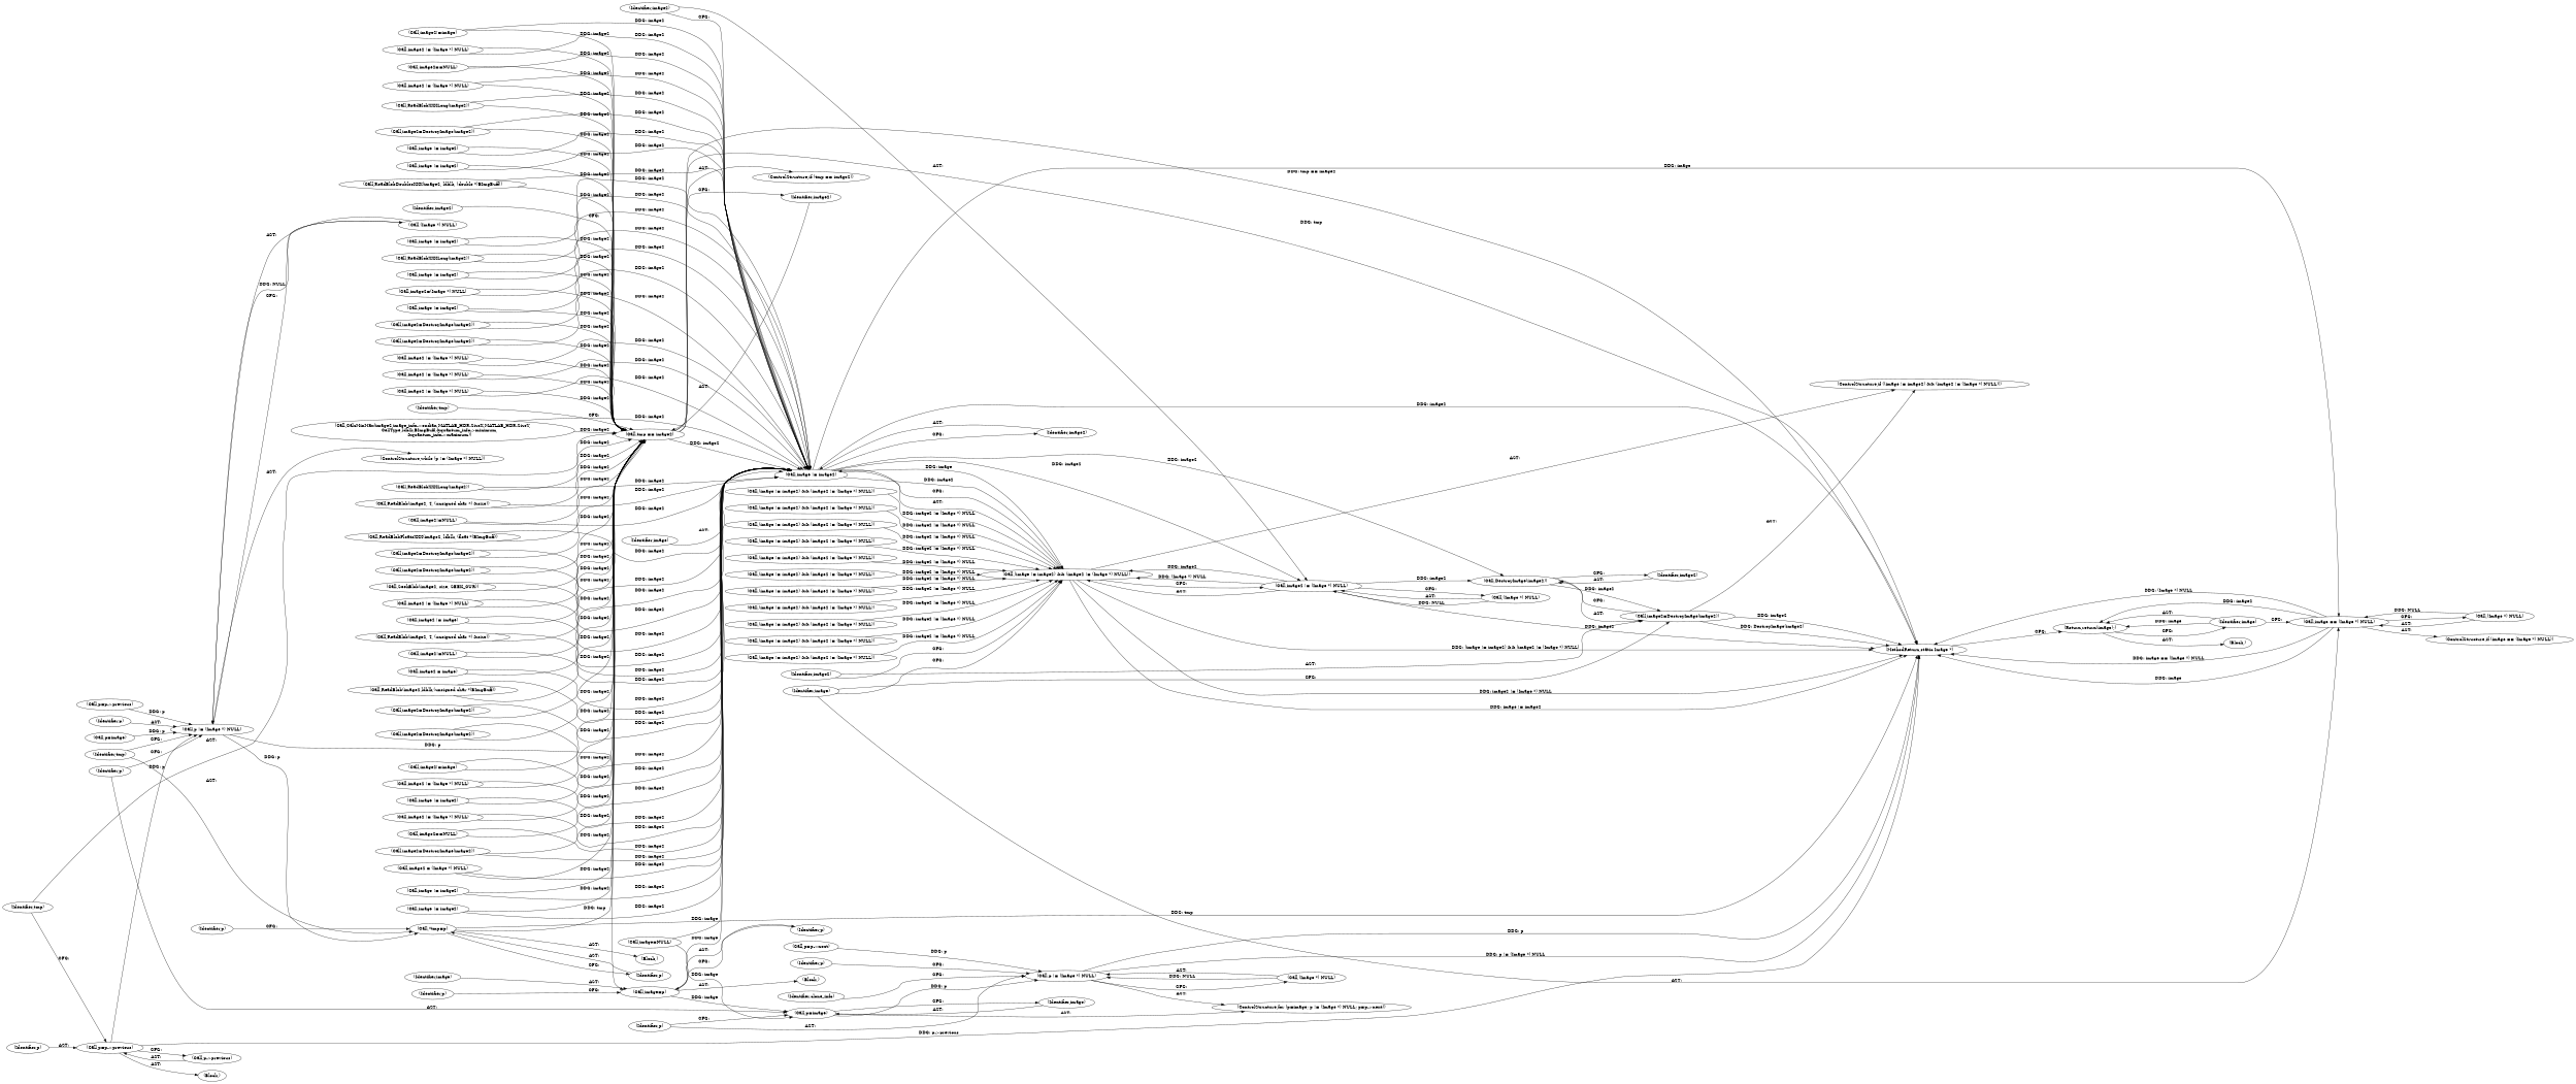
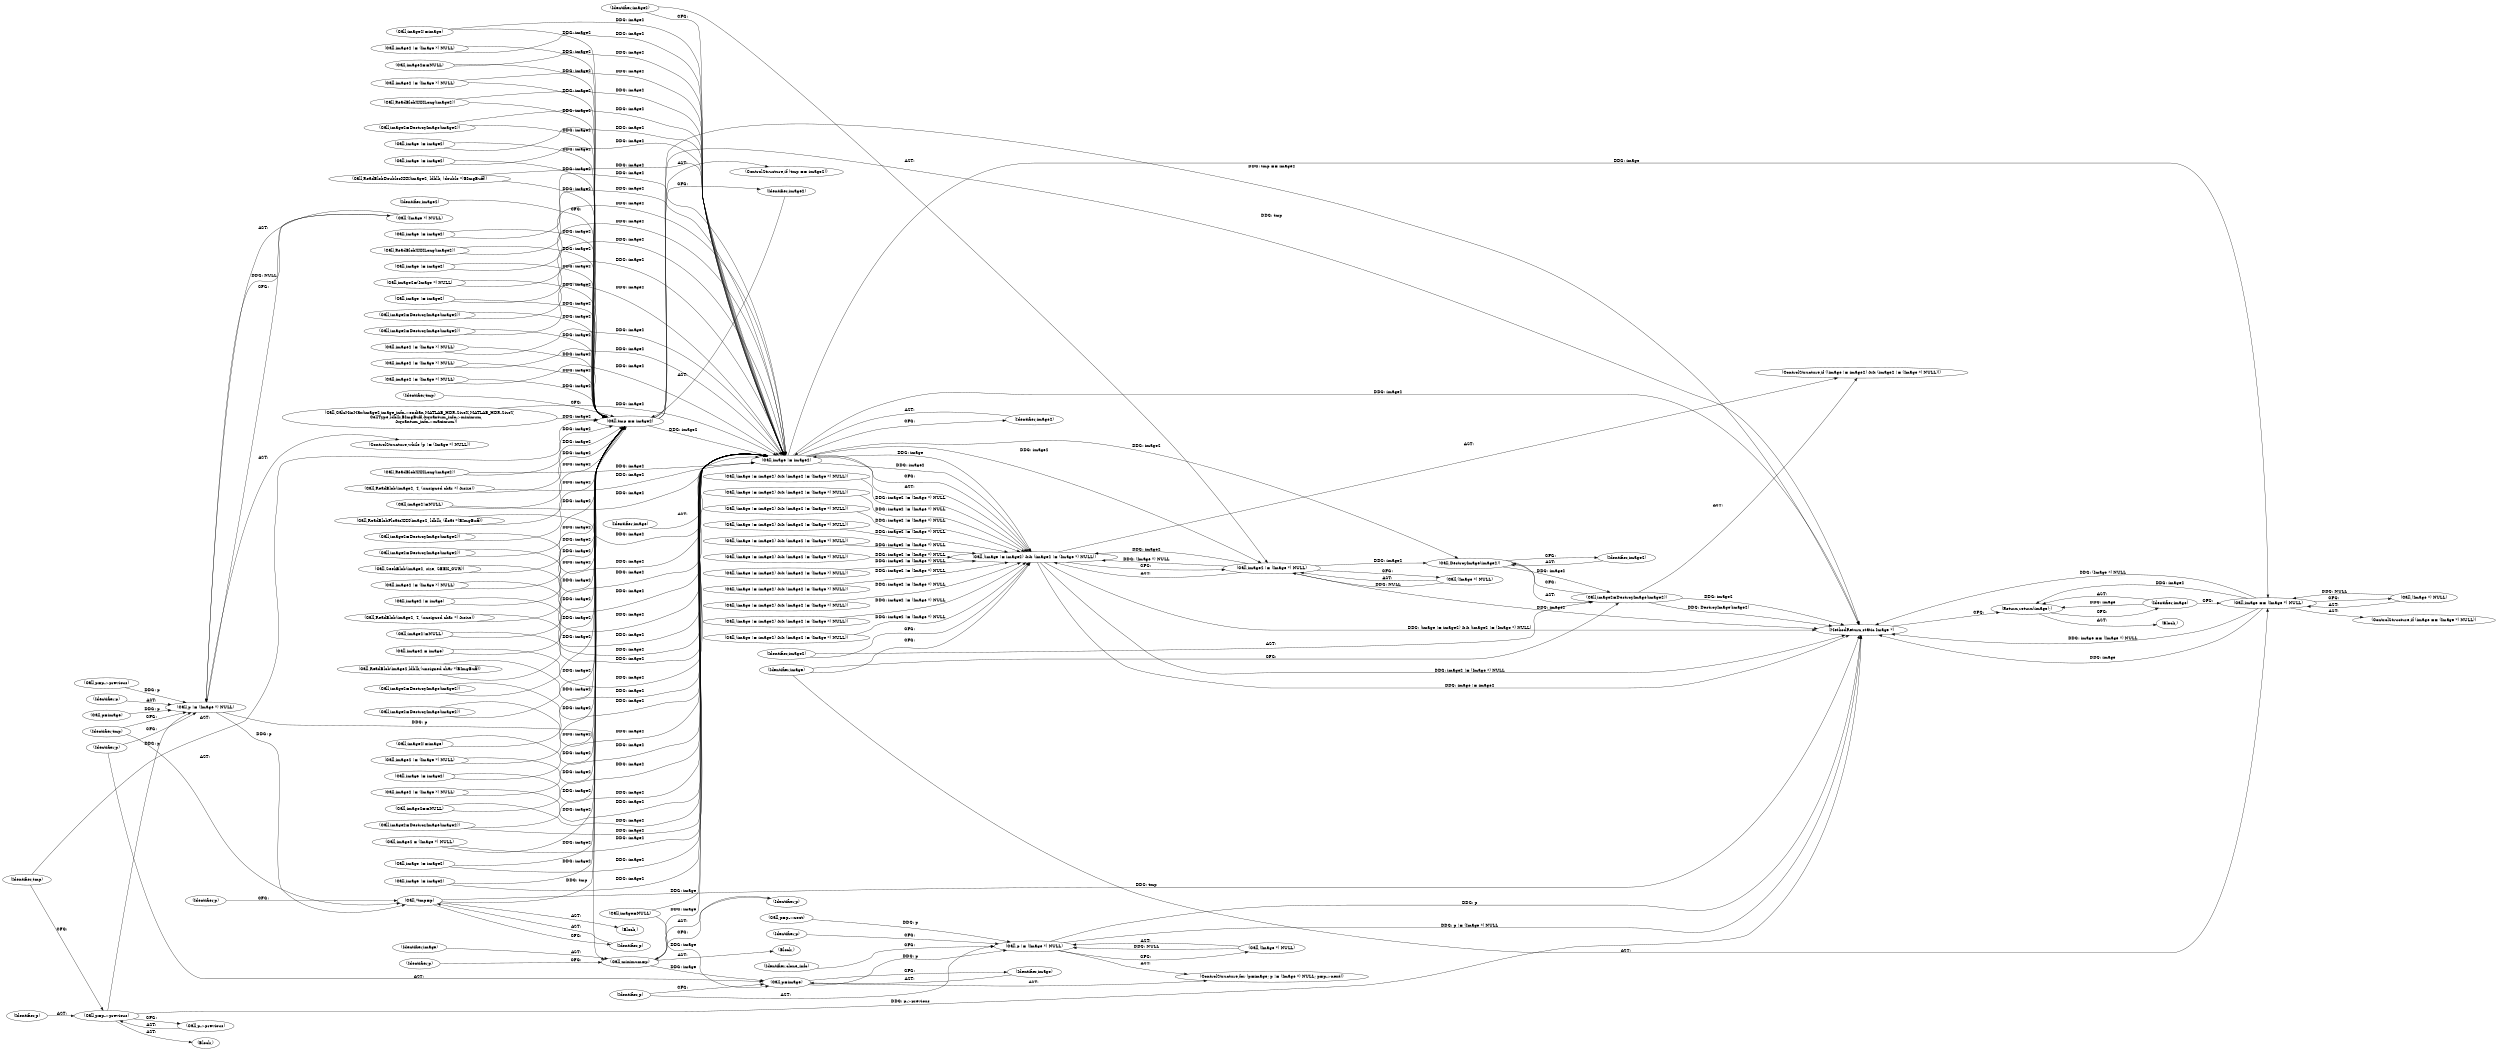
  digraph {
    rankdir=LR
    n1 [label="(Call,p=p->previous)"]
    n2 [label="(Call,p != (Image *) NULL)"]
    n3 [label="(Block,)"]
    n4 [label="(Call,p->previous)"]
    n5 [label="(MethodReturn,static Image *)"]
    n6 [label="(Call,*tmp=p)"]
-   n7 [label="(Call,image=p)"]
+   n7 [label="(Call,minimum=p)"]
    n8 [label="(Call,(Image *) NULL)"]
    n9 [label="(ControlStructure,while (p != (Image *) NULL))"]
    n10 [label="(Return,return(image);)"]
    n11 [label="(Call,tmp == image2)"]
    n12 [label="(Block,)"]
    n13 [label="(Identifier,p)"]
    n14 [label="(Call,image != image2)"]
    n15 [label="(Call,p=image)"]
    n16 [label="(Block,)"]
    n17 [label="(Identifier,p)"]
    n18 [label="(Identifier,image2)"]
    n19 [label="(ControlStructure,if (tmp == image2))"]
    n20 [label="(Call,(image != image2) && (image2 != (Image *) NULL))"]
    n21 [label="(Call,image2 != (Image *) NULL)"]
    n22 [label="(Call,DestroyImage(image2))"]
    n23 [label="(Call,image == (Image *) NULL)"]
    n24 [label="(Identifier,image2)"]
    n25 [label="(ControlStructure,if ((image != image2) && (image2 != (Image *) NULL)))"]
    n26 [label="(Call,(Image *) NULL)"]
    n27 [label="(Call,image2=DestroyImage(image2))"]
    n28 [label="(Identifier,image2)"]
    n29 [label="(Call,(Image *) NULL)"]
    n30 [label="(ControlStructure,if (image == (Image *) NULL))"]
    n31 [label="(Block,)"]
    n32 [label="(Identifier,image)"]
    n33 [label="(Call,p != (Image *) NULL)"]
    n34 [label="(Identifier,image)"]
    n35 [label="(ControlStructure,for (p=image; p != (Image *) NULL; p=p->next))"]
    n36 [label="(Call,(Image *) NULL)"]
    n37 [label="(Call,image2 = image)"]
    n38 [label="(Call,ReadBlob(image2,ldblk,(unsigned char *)BImgBuff))"]
    n39 [label="(Call,(image != image2) && (image2 != (Image *) NULL))"]
    n40 [label="(Call,(image != image2) && (image2 != (Image *) NULL))"]
    n41 [label="(Call,image2=DestroyImage(image2))"]
    n42 [label="(Call,image=NULL)"]
    n43 [label="(Call,image != image2)"]
    n44 [label="(Call,image != image2)"]
    n45 [label="(Call,ReadBlobXXXLong(image2))"]
    n46 [label="(Identifier,image)"]
    n47 [label="(Call,image != image2)"]
    n48 [label="(Call,image2=(Image *) NULL)"]
    n49 [label="(Call,image != image2)"]
    n50 [label="(Identifier,p)"]
    n51 [label="(Identifier,tmp)"]
    n52 [label="(Call,(image != image2) && (image2 != (Image *) NULL))"]
    n53 [label="(Identifier,image)"]
    n54 [label="(Call,p=p->previous)"]
    n55 [label="(Call,image2=DestroyImage(image2))"]
    n56 [label="(Call,image2=DestroyImage(image2))"]
    n57 [label="(Call,image2 != (Image *) NULL)"]
    n58 [label="(Identifier,image2)"]
    n59 [label="(Call,image2 != (Image *) NULL)"]
    n60 [label="(Identifier,p)"]
    n61 [label="(Call,image2 != (Image *) NULL)"]
    n62 [label="(Call,CalcMinMax(image2,image_info->endian,MATLAB_HDR.SizeX,MATLAB_HDR.SizeY,\n          CellType,ldblk,BImgBuff,&quantum_info->minimum,\n          &quantum_info->maximum))"]
    n63 [label="(Call,ReadBlob(image2, 4, (unsigned char *) &size))"]
    n64 [label="(Call,image2!=NULL)"]
    n65 [label="(Identifier,p)"]
    n66 [label="(Call,ReadBlobFloatsXXX(image2, ldblk, (float *)BImgBuff))"]
    n67 [label="(Call,image2=DestroyImage(image2))"]
    n68 [label="(Call,SeekBlob(image2, size, SEEK_CUR))"]
    n69 [label="(Call,image2 != image)"]
    n70 [label="(Identifier,tmp)"]
    n71 [label="(Identifier,clone_info)"]
    n72 [label="(Identifier,image2)"]
    n73 [label="(Call,image2!=NULL)"]
    n74 [label="(Call,image2=DestroyImage(image2))"]
    n75 [label="(Call,image2 != (Image *) NULL)"]
    n76 [label="(Identifier,p)"]
    n77 [label="(Call,image != image2)"]
    n78 [label="(Call,image2 != (Image *) NULL)"]
    n79 [label="(Call,p=p->next)"]
    n80 [label="(Identifier,p)"]
    n81 [label="(Call,p=image)"]
    n82 [label="(Call,image2==NULL)"]
    n83 [label="(Call,image2=DestroyImage(image2))"]
    n84 [label="(Call,image2 = (Image *) NULL)"]
    n85 [label="(Call,image2!=image)"]
    n86 [label="(Call,(image != image2) && (image2 != (Image *) NULL))"]
    n87 [label="(Call,image2 != (Image *) NULL)"]
    n88 [label="(Identifier,image2)"]
    n89 [label="(Call,image2==NULL)"]
    n90 [label="(Call,image2 != (Image *) NULL)"]
    n91 [label="(Call,ReadBlobXXXLong(image2))"]
    n92 [label="(Call,image2=DestroyImage(image2))"]
    n93 [label="(Call,(image != image2) && (image2 != (Image *) NULL))"]
    n94 [label="(Call,(image != image2) && (image2 != (Image *) NULL))"]
    n95 [label="(Call,image != image2)"]
    n96 [label="(Call,image2=DestroyImage(image2))"]
    n97 [label="(Call,image2 != (Image *) NULL)"]
    n98 [label="(Identifier,image)"]
    n99 [label="(Call,ReadBlobDoublesXXX(image2, ldblk, (double *)BImgBuff))"]
    n100 [label="(Identifier,p)"]
    n101 [label="(Identifier,p)"]
    n102 [label="(Call,ReadBlobXXXLong(image2))"]
    n103 [label="(Call,(image != image2) && (image2 != (Image *) NULL))"]
    n104 [label="(Call,(image != image2) && (image2 != (Image *) NULL))"]
    n105 [label="(Call,(image != image2) && (image2 != (Image *) NULL))"]
    n106 [label="(Call,(image != image2) && (image2 != (Image *) NULL))"]
    n107 [label="(Identifier,tmp)"]
    n108 [label="(Call,ReadBlob(image2, 4, (unsigned char *) &size))"]
    n109 [label="(Call,image2!=image)"]
    n110 [label="(Call,image != image2)"]
    n111 [label="(Call,(image != image2) && (image2 != (Image *) NULL))"]
    n112 [label="(Call,image != image2)"]
    n1 -> n2 [label="DDG: p"]
    n1 -> n3 [label="AST: "]
    n1 -> n4 [label="CFG: "]
    n1 -> n5 [label="DDG: p->previous"]
    n2 -> n6 [label="DDG: p"]
    n2 -> n7 [label="DDG: p"]
    n2 -> n8 [label="CFG: "]
    n2 -> n9 [label="AST: "]
    n4 -> n1 [label="AST: "]
    n5 -> n10 [label="CFG: "]
    n6 -> n5 [label="DDG: tmp"]
    n6 -> n11 [label="DDG: tmp"]
    n6 -> n12 [label="AST: "]
    n6 -> n13 [label="CFG: "]
    n7 -> n14 [label="DDG: image"]
    n7 -> n15 [label="DDG: image"]
    n7 -> n16 [label="AST: "]
    n7 -> n17 [label="CFG: "]
    n8 -> n2 [label="AST: "]
    n8 -> n2 [label="DDG: NULL"]
    n10 -> n31 [label="AST: "]
    n10 -> n32 [label="CFG: "]
    n11 -> n5 [label="DDG: tmp"]
    n11 -> n5 [label="DDG: tmp == image2"]
    n11 -> n14 [label="DDG: image2"]
    n11 -> n18 [label="CFG: "]
    n11 -> n19 [label="AST: "]
    n13 -> n6 [label="AST: "]
    n14 -> n5 [label="DDG: image2"]
    n14 -> n20 [label="AST: "]
    n14 -> n20 [label="DDG: image"]
    n14 -> n20 [label="DDG: image2"]
    n14 -> n21 [label="DDG: image2"]
    n14 -> n22 [label="DDG: image2"]
    n14 -> n23 [label="DDG: image"]
    n14 -> n24 [label="CFG: "]
    n15 -> n33 [label="DDG: p"]
    n15 -> n34 [label="CFG: "]
    n15 -> n35 [label="AST: "]
    n17 -> n7 [label="AST: "]
    n18 -> n11 [label="AST: "]
    n20 -> n5 [label="DDG: image2 != (Image *) NULL"]
    n20 -> n5 [label="DDG: image != image2"]
    n20 -> n5 [label="DDG: (image != image2) && (image2 != (Image *) NULL)"]
    n20 -> n14 [label="CFG: "]
    n20 -> n21 [label="CFG: "]
    n20 -> n25 [label="AST: "]
    n21 -> n5 [label="DDG: image2"]
    n21 -> n20 [label="AST: "]
    n21 -> n20 [label="DDG: image2"]
    n21 -> n20 [label="DDG: (Image *) NULL"]
    n21 -> n22 [label="DDG: image2"]
    n21 -> n26 [label="CFG: "]
    n22 -> n27 [label="AST: "]
    n22 -> n27 [label="DDG: image2"]
    n22 -> n28 [label="CFG: "]
    n23 -> n5 [label="DDG: image"]
    n23 -> n5 [label="DDG: (Image *) NULL"]
    n23 -> n5 [label="DDG: image == (Image *) NULL"]
    n23 -> n10 [label="DDG: image2"]
    n23 -> n29 [label="CFG: "]
    n23 -> n30 [label="AST: "]
    n24 -> n14 [label="AST: "]
    n26 -> n21 [label="AST: "]
    n26 -> n21 [label="DDG: NULL"]
    n27 -> n5 [label="DDG: image2"]
    n27 -> n5 [label="DDG: DestroyImage(image2)"]
    n27 -> n22 [label="CFG: "]
    n27 -> n25 [label="AST: "]
    n28 -> n22 [label="AST: "]
    n29 -> n23 [label="AST: "]
    n29 -> n23 [label="DDG: NULL"]
    n32 -> n10 [label="AST: "]
    n32 -> n10 [label="DDG: image"]
    n32 -> n23 [label="CFG: "]
    n33 -> n5 [label="DDG: p"]
    n33 -> n5 [label="DDG: p != (Image *) NULL"]
    n33 -> n35 [label="AST: "]
    n33 -> n36 [label="CFG: "]
    n34 -> n15 [label="AST: "]
    n36 -> n33 [label="AST: "]
    n36 -> n33 [label="DDG: NULL"]
    n37 -> n11 [label="DDG: image2"]
    n37 -> n14 [label="DDG: image2"]
    n38 -> n11 [label="DDG: image2"]
    n38 -> n14 [label="DDG: image2"]
    n39 -> n20 [label="DDG: image2 != (Image *) NULL"]
    n40 -> n20 [label="DDG: image2 != (Image *) NULL"]
    n41 -> n11 [label="DDG: image2"]
    n41 -> n14 [label="DDG: image2"]
    n42 -> n14 [label="DDG: image"]
    n42 -> n15 [label="DDG: image"]
    n43 -> n11 [label="DDG: image2"]
    n43 -> n14 [label="DDG: image2"]
    n44 -> n11 [label="DDG: image2"]
    n44 -> n14 [label="DDG: image2"]
    n45 -> n11 [label="DDG: image2"]
    n45 -> n14 [label="DDG: image2"]
    n46 -> n14 [label="AST: "]
    n47 -> n11 [label="DDG: image2"]
    n47 -> n14 [label="DDG: image2"]
    n48 -> n11 [label="DDG: image2"]
    n48 -> n14 [label="DDG: image2"]
    n49 -> n11 [label="DDG: image2"]
    n49 -> n14 [label="DDG: image2"]
    n50 -> n15 [label="CFG: "]
    n50 -> n33 [label="AST: "]
    n51 -> n1 [label="CFG: "]
    n51 -> n11 [label="AST: "]
    n52 -> n20 [label="DDG: image2 != (Image *) NULL"]
    n53 -> n7 [label="AST: "]
    n54 -> n2 [label="DDG: p"]
    n55 -> n11 [label="DDG: image2"]
    n55 -> n14 [label="DDG: image2"]
    n56 -> n11 [label="DDG: image2"]
    n56 -> n14 [label="DDG: image2"]
    n57 -> n11 [label="DDG: image2"]
    n57 -> n14 [label="DDG: image2"]
    n58 -> n14 [label="CFG: "]
    n58 -> n21 [label="AST: "]
    n59 -> n11 [label="DDG: image2"]
    n59 -> n14 [label="DDG: image2"]
    n60 -> n2 [label="AST: "]
    n61 -> n11 [label="DDG: image2"]
    n61 -> n14 [label="DDG: image2"]
    n62 -> n11 [label="DDG: image2"]
    n62 -> n14 [label="DDG: image2"]
    n63 -> n11 [label="DDG: image2"]
    n63 -> n14 [label="DDG: image2"]
    n64 -> n11 [label="DDG: image2"]
    n64 -> n14 [label="DDG: image2"]
    n65 -> n1 [label="AST: "]
    n66 -> n11 [label="DDG: image2"]
    n66 -> n14 [label="DDG: image2"]
    n67 -> n11 [label="DDG: image2"]
    n67 -> n14 [label="DDG: image2"]
    n68 -> n11 [label="DDG: image2"]
    n68 -> n14 [label="DDG: image2"]
    n69 -> n11 [label="DDG: image2"]
    n69 -> n14 [label="DDG: image2"]
    n70 -> n2 [label="CFG: "]
    n70 -> n6 [label="AST: "]
    n71 -> n33 [label="CFG: "]
    n72 -> n11 [label="CFG: "]
    n73 -> n11 [label="DDG: image2"]
    n73 -> n14 [label="DDG: image2"]
    n74 -> n11 [label="DDG: image2"]
    n74 -> n14 [label="DDG: image2"]
    n75 -> n11 [label="DDG: image2"]
    n75 -> n14 [label="DDG: image2"]
    n76 -> n2 [label="CFG: "]
    n76 -> n15 [label="AST: "]
    n77 -> n11 [label="DDG: image2"]
    n77 -> n14 [label="DDG: image2"]
    n78 -> n11 [label="DDG: image2"]
    n78 -> n14 [label="DDG: image2"]
    n79 -> n33 [label="DDG: p"]
    n80 -> n7 [label="CFG: "]
    n81 -> n2 [label="DDG: p"]
    n82 -> n11 [label="DDG: image2"]
    n82 -> n14 [label="DDG: image2"]
    n83 -> n11 [label="DDG: image2"]
    n83 -> n14 [label="DDG: image2"]
    n84 -> n11 [label="DDG: image2"]
    n84 -> n14 [label="DDG: image2"]
    n85 -> n11 [label="DDG: image2"]
    n85 -> n14 [label="DDG: image2"]
    n86 -> n20 [label="DDG: image2 != (Image *) NULL"]
    n87 -> n11 [label="DDG: image2"]
    n87 -> n14 [label="DDG: image2"]
    n88 -> n20 [label="CFG: "]
    n88 -> n27 [label="AST: "]
    n89 -> n11 [label="DDG: image2"]
    n89 -> n14 [label="DDG: image2"]
    n90 -> n11 [label="DDG: image2"]
    n90 -> n14 [label="DDG: image2"]
    n91 -> n11 [label="DDG: image2"]
    n91 -> n14 [label="DDG: image2"]
    n92 -> n11 [label="DDG: image2"]
    n92 -> n14 [label="DDG: image2"]
    n93 -> n20 [label="DDG: image2 != (Image *) NULL"]
    n94 -> n20 [label="DDG: image2 != (Image *) NULL"]
    n95 -> n11 [label="DDG: image2"]
    n95 -> n14 [label="DDG: image2"]
    n96 -> n11 [label="DDG: image2"]
    n96 -> n14 [label="DDG: image2"]
    n97 -> n11 [label="DDG: image2"]
    n97 -> n14 [label="DDG: image2"]
    n98 -> n20 [label="CFG: "]
    n98 -> n23 [label="AST: "]
    n98 -> n27 [label="CFG: "]
    n99 -> n11 [label="DDG: image2"]
    n99 -> n14 [label="DDG: image2"]
    n100 -> n33 [label="CFG: "]
    n101 -> n6 [label="CFG: "]
    n102 -> n11 [label="DDG: image2"]
    n102 -> n14 [label="DDG: image2"]
    n103 -> n20 [label="DDG: image2 != (Image *) NULL"]
    n104 -> n20 [label="DDG: image2 != (Image *) NULL"]
    n105 -> n20 [label="DDG: image2 != (Image *) NULL"]
    n106 -> n20 [label="DDG: image2 != (Image *) NULL"]
    n107 -> n11 [label="CFG: "]
    n108 -> n11 [label="DDG: image2"]
    n108 -> n14 [label="DDG: image2"]
    n109 -> n11 [label="DDG: image2"]
    n109 -> n14 [label="DDG: image2"]
    n110 -> n11 [label="DDG: image2"]
    n110 -> n14 [label="DDG: image2"]
    n111 -> n20 [label="DDG: image2 != (Image *) NULL"]
    n112 -> n11 [label="DDG: image2"]
    n112 -> n14 [label="DDG: image2"]
  }
